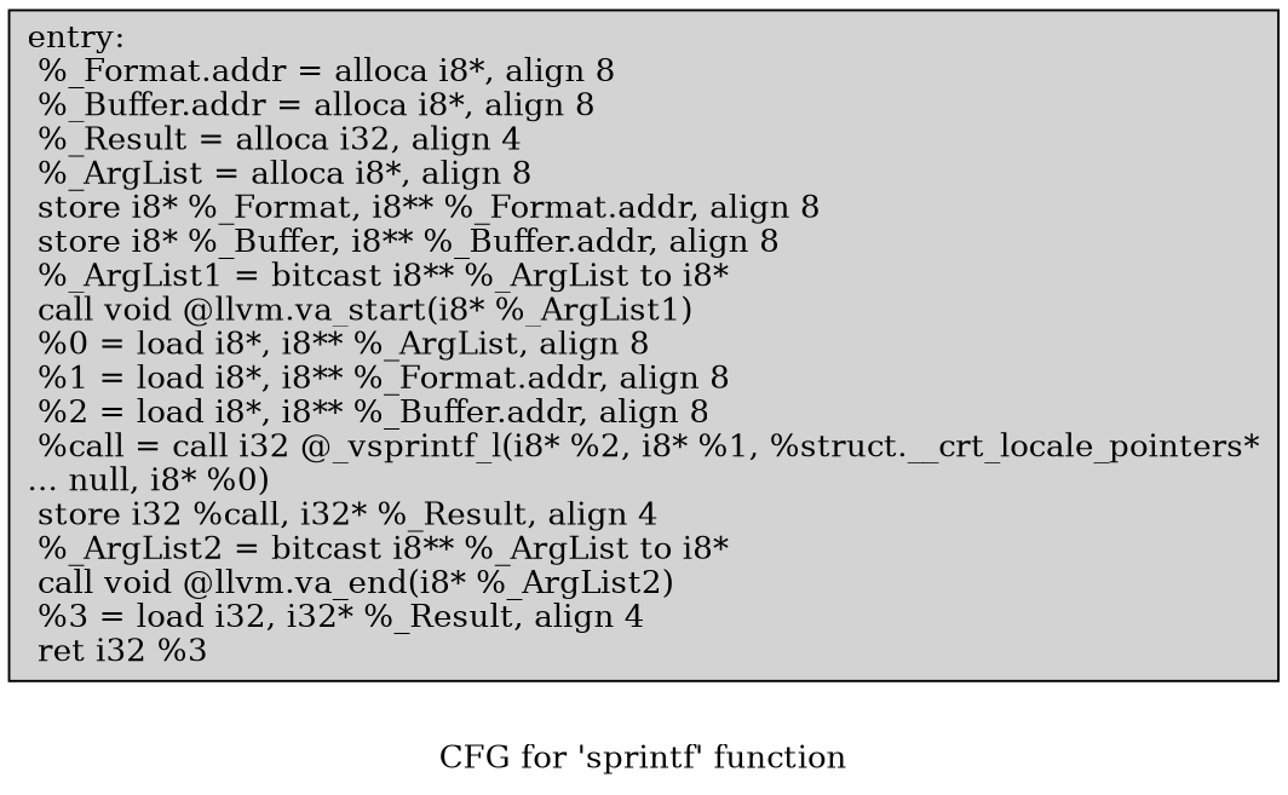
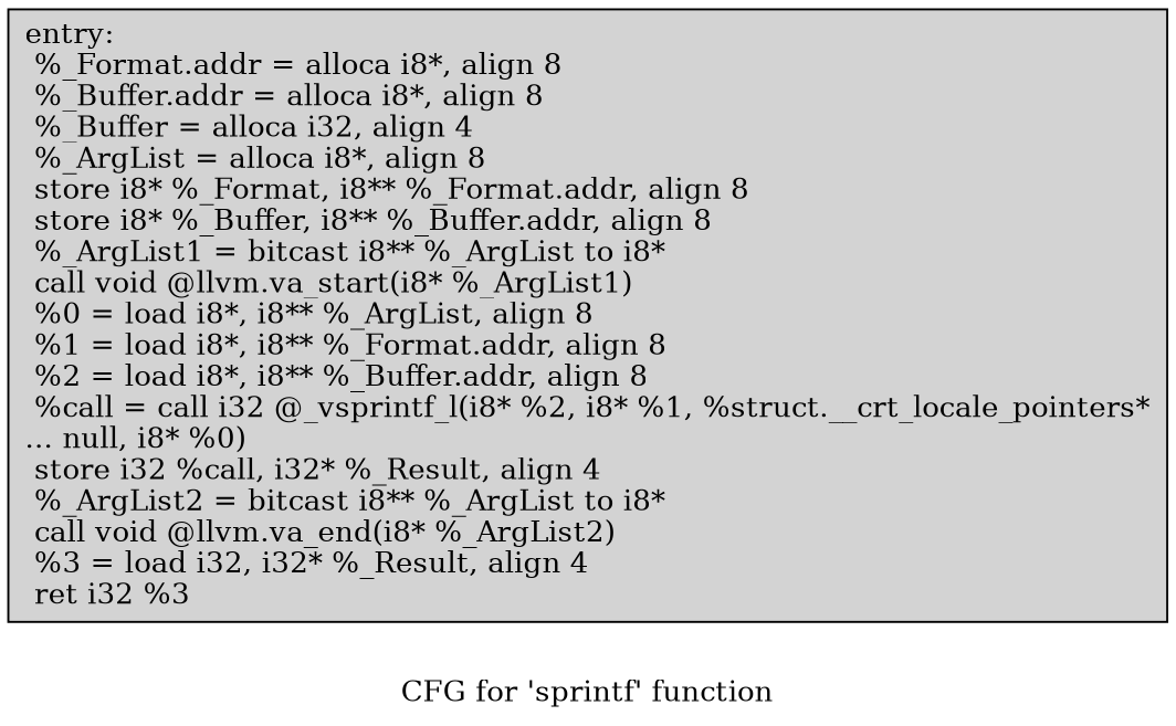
  digraph {
    label="CFG for 'sprintf' function"
-   n1 [label="{entry:\l  %_Format.addr = alloca i8*, align 8\l  %_Buffer.addr = alloca i8*, align 8\l  %_Result = alloca i32, align 4\l  %_ArgList = alloca i8*, align 8\l  store i8* %_Format, i8** %_Format.addr, align 8\l  store i8* %_Buffer, i8** %_Buffer.addr, align 8\l  %_ArgList1 = bitcast i8** %_ArgList to i8*\l  call void @llvm.va_start(i8* %_ArgList1)\l  %0 = load i8*, i8** %_ArgList, align 8\l  %1 = load i8*, i8** %_Format.addr, align 8\l  %2 = load i8*, i8** %_Buffer.addr, align 8\l  %call = call i32 @_vsprintf_l(i8* %2, i8* %1, %struct.__crt_locale_pointers*\l... null, i8* %0)\l  store i32 %call, i32* %_Result, align 4\l  %_ArgList2 = bitcast i8** %_ArgList to i8*\l  call void @llvm.va_end(i8* %_ArgList2)\l  %3 = load i32, i32* %_Result, align 4\l  ret i32 %3\l}" shape=record style=filled fillcolor=lightgrey]
+   n1 [label="{entry:\l  %_Format.addr = alloca i8*, align 8\l  %_Buffer.addr = alloca i8*, align 8\l  %_Buffer = alloca i32, align 4\l  %_ArgList = alloca i8*, align 8\l  store i8* %_Format, i8** %_Format.addr, align 8\l  store i8* %_Buffer, i8** %_Buffer.addr, align 8\l  %_ArgList1 = bitcast i8** %_ArgList to i8*\l  call void @llvm.va_start(i8* %_ArgList1)\l  %0 = load i8*, i8** %_ArgList, align 8\l  %1 = load i8*, i8** %_Format.addr, align 8\l  %2 = load i8*, i8** %_Buffer.addr, align 8\l  %call = call i32 @_vsprintf_l(i8* %2, i8* %1, %struct.__crt_locale_pointers*\l... null, i8* %0)\l  store i32 %call, i32* %_Result, align 4\l  %_ArgList2 = bitcast i8** %_ArgList to i8*\l  call void @llvm.va_end(i8* %_ArgList2)\l  %3 = load i32, i32* %_Result, align 4\l  ret i32 %3\l}" shape=record style=filled fillcolor=lightgrey]
  }
